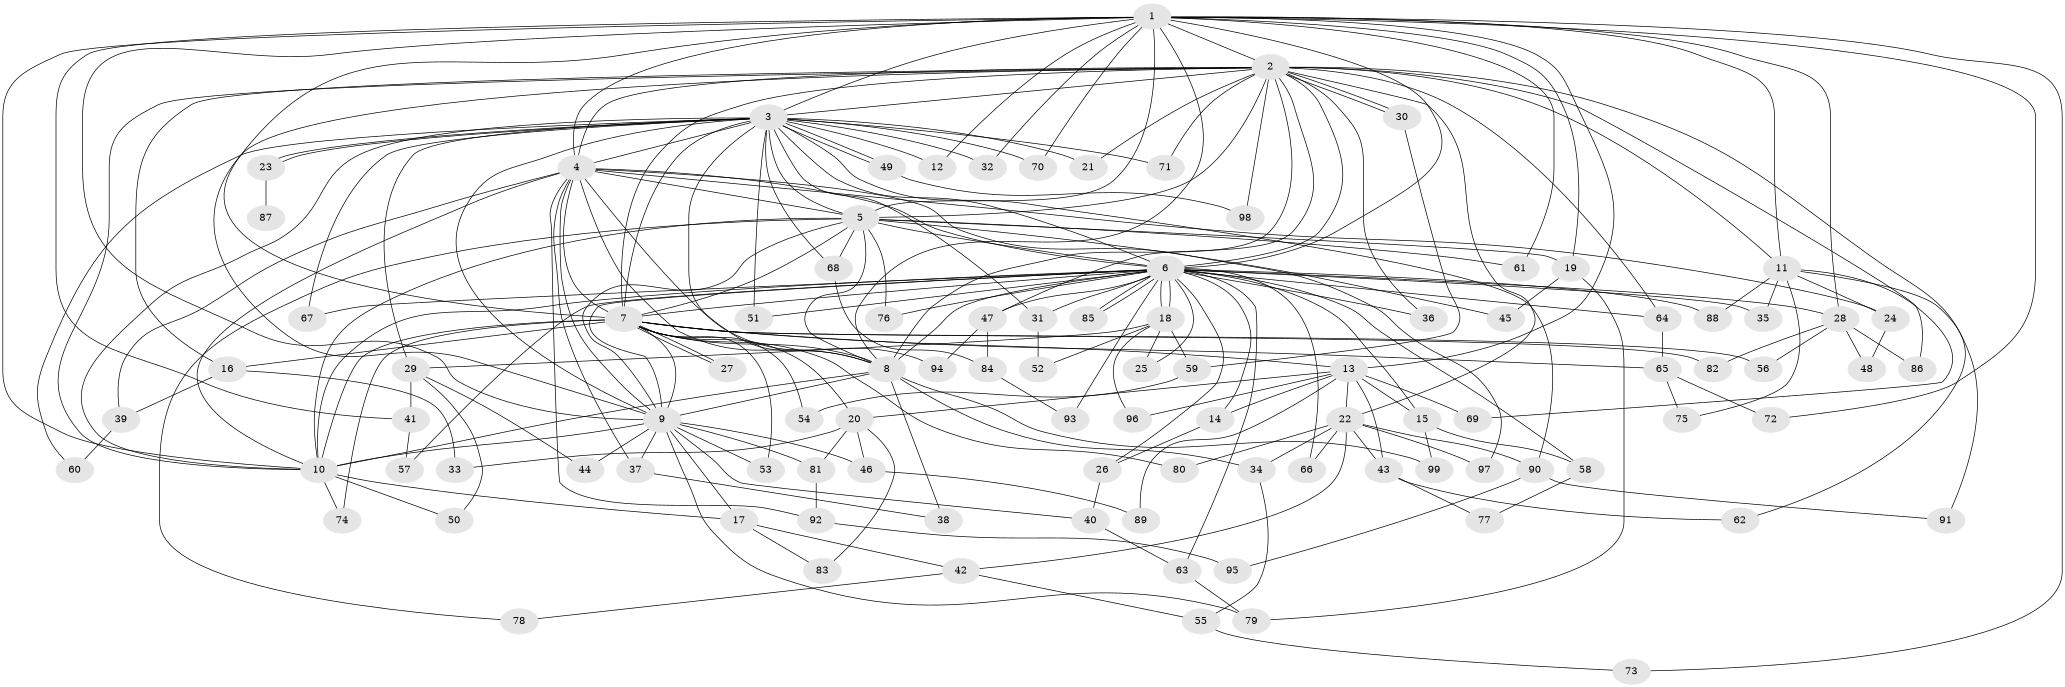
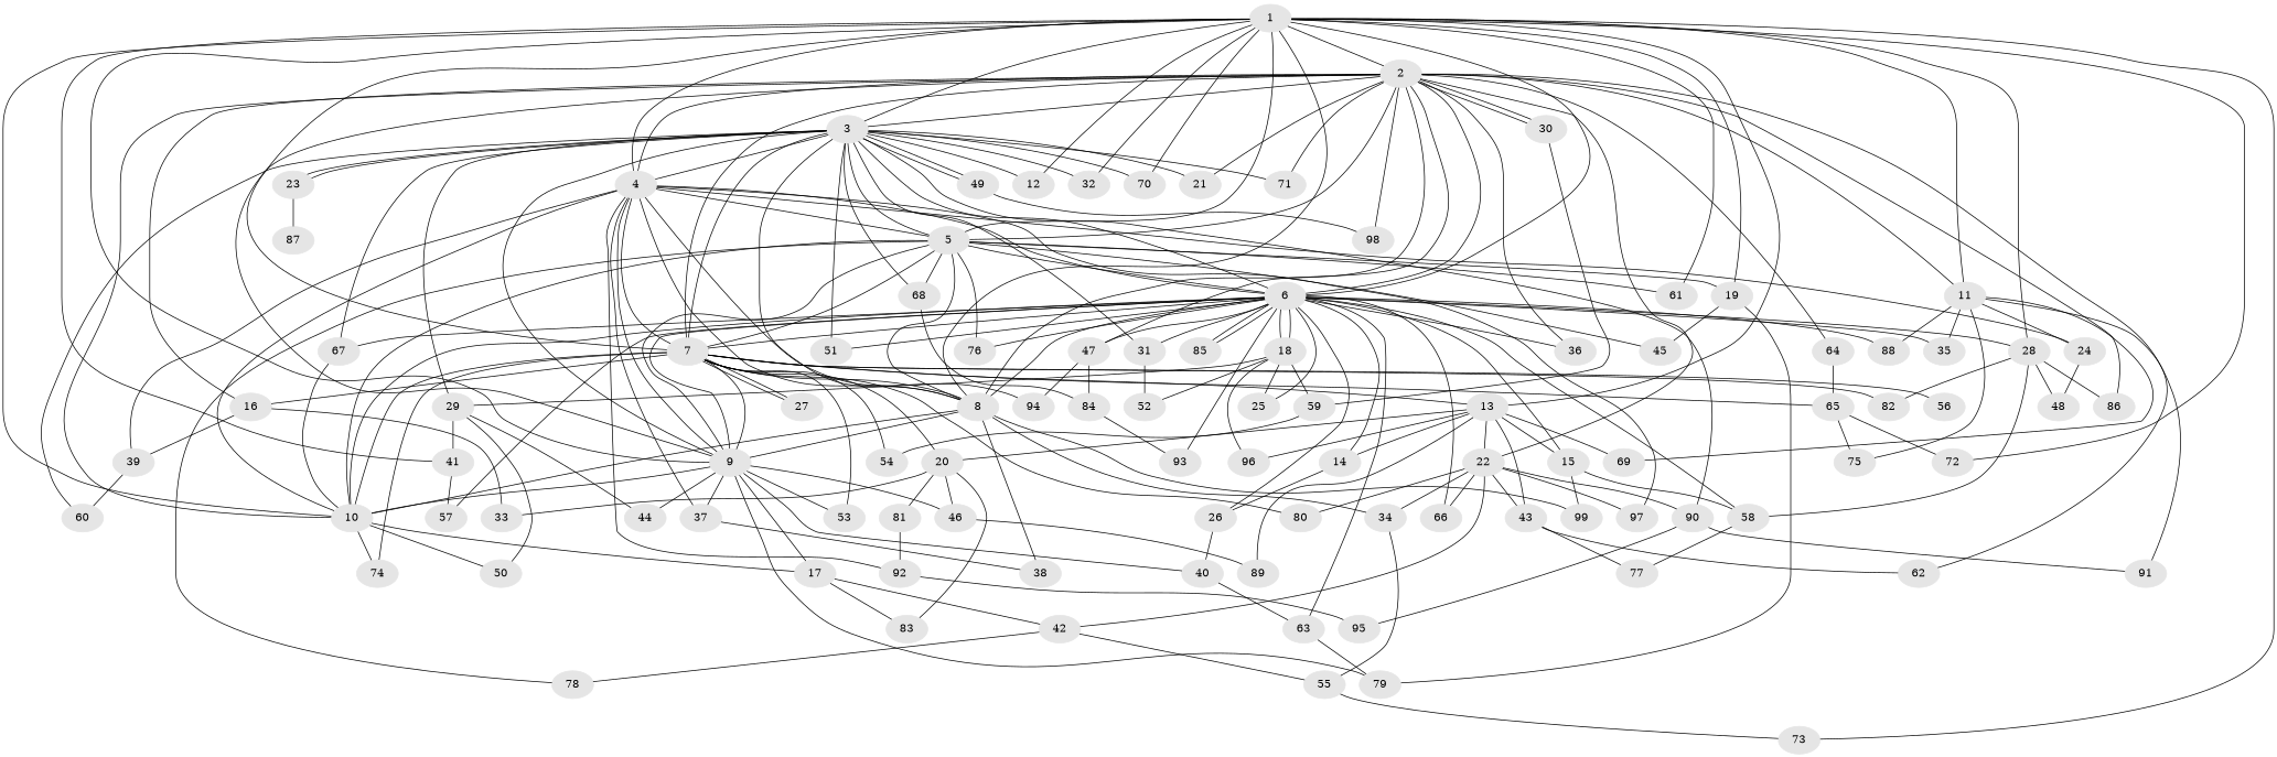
  graph {
    node [color=gray90 style=filled]
    1
    2
    3
    4
    5
    6
    7
    8
    9
    10
    11
    12
    13
    19
    28
    32
    41
    61
    70
    72
    73
    16
    21
    22
    30
    36
    47
    64
    71
    86
    91
    98
    23
    29
    31
    49
    60
    67
    68
    90
    51
    24
    37
    39
    92
    94
    97
    45
    76
    78
    14
    15
    18
    25
    26
    35
    57
    58
    63
    66
    85
    88
    93
    20
    27
    53
    54
    56
    65
    74
    80
    82
    34
    38
    99
    17
    40
    44
    46
    79
    81
    50
    62
    69
    75
    43
    89
    96
    48
    33
    42
    59
    84
    87
    52
    95
    77
    83
    55
    1 -- 2
    1 -- 3
    1 -- 4
    1 -- 5
    1 -- 6
    1 -- 7
    1 -- 8
    1 -- 9
    1 -- 10
    1 -- 11
    1 -- 12
    1 -- 13
    1 -- 19
    1 -- 28
    1 -- 32
    1 -- 41
    1 -- 61
    1 -- 70
    1 -- 72
    1 -- 73
    2 -- 3
    2 -- 4
    2 -- 5
    2 -- 6
    2 -- 7
    2 -- 8
    2 -- 9
    2 -- 10
    2 -- 11
    2 -- 16
    2 -- 21
    2 -- 22
    2 -- 30
    2 -- 30
    2 -- 36
    2 -- 47
    2 -- 64
    2 -- 71
    2 -- 86
    2 -- 91
    2 -- 98
    3 -- 4
    3 -- 5
    3 -- 6
    3 -- 7
    3 -- 8
    3 -- 9
-   3 -- 10
+   67 -- 10
    3 -- 12
    3 -- 32
    3 -- 70
    3 -- 21
    3 -- 71
    3 -- 23
    3 -- 23
    3 -- 29
    3 -- 31
    3 -- 49
    3 -- 49
    3 -- 60
    3 -- 67
    3 -- 68
    3 -- 90
    3 -- 51
    4 -- 5
    4 -- 6
    4 -- 7
    4 -- 8
    4 -- 9
    4 -- 10
    4 -- 24
    4 -- 37
    4 -- 39
    4 -- 92
    4 -- 94
    4 -- 97
    5 -- 6
    5 -- 7
    5 -- 8
    5 -- 9
    5 -- 10
    5 -- 19
    5 -- 61
    5 -- 68
    5 -- 45
    5 -- 76
    5 -- 78
    6 -- 7
    6 -- 8
    6 -- 9
    6 -- 10
    6 -- 28
    6 -- 36
    6 -- 47
-   6 -- 64
    6 -- 31
    6 -- 67
    6 -- 51
    6 -- 76
    6 -- 14
    6 -- 15
    6 -- 18
    6 -- 18
    6 -- 25
    6 -- 26
    6 -- 35
    6 -- 57
    6 -- 58
    6 -- 63
    6 -- 66
    6 -- 85
    6 -- 85
    6 -- 88
    6 -- 93
    7 -- 8
    7 -- 9
    7 -- 10
    7 -- 13
    7 -- 16
    7 -- 20
    7 -- 27
    7 -- 27
    7 -- 53
    7 -- 54
    7 -- 56
    7 -- 65
    7 -- 74
    7 -- 80
    7 -- 82
    8 -- 9
    8 -- 10
    8 -- 34
    8 -- 38
    8 -- 99
    9 -- 10
    9 -- 37
    9 -- 53
    9 -- 17
    9 -- 40
    9 -- 44
    9 -- 46
    9 -- 79
-   9 -- 81
    10 -- 74
    10 -- 17
    10 -- 50
    11 -- 24
    11 -- 35
    11 -- 88
    11 -- 62
    11 -- 69
    11 -- 75
    13 -- 22
    13 -- 14
    13 -- 15
    13 -- 20
    13 -- 69
    13 -- 43
    13 -- 89
    13 -- 96
    19 -- 45
    19 -- 79
    28 -- 86
-   28 -- 56
+   28 -- 58
    28 -- 82
    28 -- 48
    41 -- 57
    16 -- 39
    16 -- 33
    22 -- 90
    22 -- 97
    22 -- 66
    22 -- 80
    22 -- 34
    22 -- 43
    22 -- 42
    30 -- 59
    47 -- 94
    47 -- 84
    64 -- 65
    23 -- 87
    29 -- 41
    29 -- 44
    29 -- 50
    31 -- 52
    49 -- 98
    68 -- 84
    90 -- 91
    90 -- 95
    24 -- 48
    37 -- 38
    39 -- 60
    92 -- 95
    14 -- 26
    15 -- 58
    15 -- 99
    18 -- 29
    18 -- 25
    18 -- 96
    18 -- 59
    18 -- 52
    26 -- 40
    58 -- 77
    63 -- 79
    20 -- 46
    20 -- 81
    20 -- 33
    20 -- 83
    65 -- 72
    65 -- 75
    34 -- 55
    17 -- 42
    17 -- 83
    40 -- 63
    46 -- 89
    81 -- 92
    43 -- 62
    43 -- 77
    42 -- 78
    42 -- 55
    59 -- 54
    84 -- 93
    55 -- 73
  }
